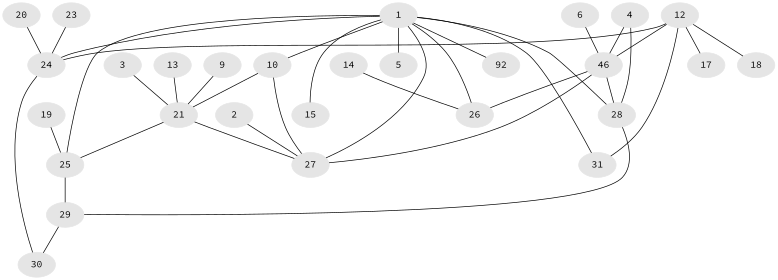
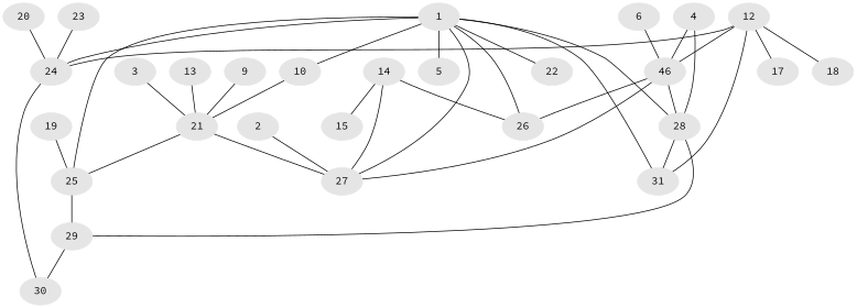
  graph {
    fontname="Source Code Pro"
    node [color=gray90 fontname="Source Code Pro" style=filled]
    edge [fontname="Source Code Pro" weight=1.0]
    1
    5
    10
    15
-   22 [label=92]
+   22
    24
    25
    26
    27
    28
    31
    21
    30
    29
    2
    3
    4
    n18 [label=46]
    6
    13
    19
    9
    12
    17
    18
    14
    20
    23
    1 -- 5
    1 -- 10 [weight=2.0]
-   1 -- 15
+   14 -- 15
    1 -- 22
    1 -- 24
    1 -- 25
    1 -- 26
    1 -- 27
    1 -- 28
    1 -- 31
-   10 -- 27
+   14 -- 27
    10 -- 21
    24 -- 30
    25 -- 29
+   28 -- 31
    28 -- 29
    21 -- 25
    21 -- 27
    29 -- 30
    2 -- 27
    3 -- 21
    4 -- 28 [weight=2.0]
    4 -- n18
    n18 -- 26
    n18 -- 27
    n18 -- 28
    6 -- n18
    13 -- 21
    19 -- 25 [weight=2.0]
    9 -- 21
    12 -- 24
    12 -- 31 [weight=2.0]
    12 -- n18
    12 -- 17
    12 -- 18
    14 -- 26
    20 -- 24
    23 -- 24
  }
